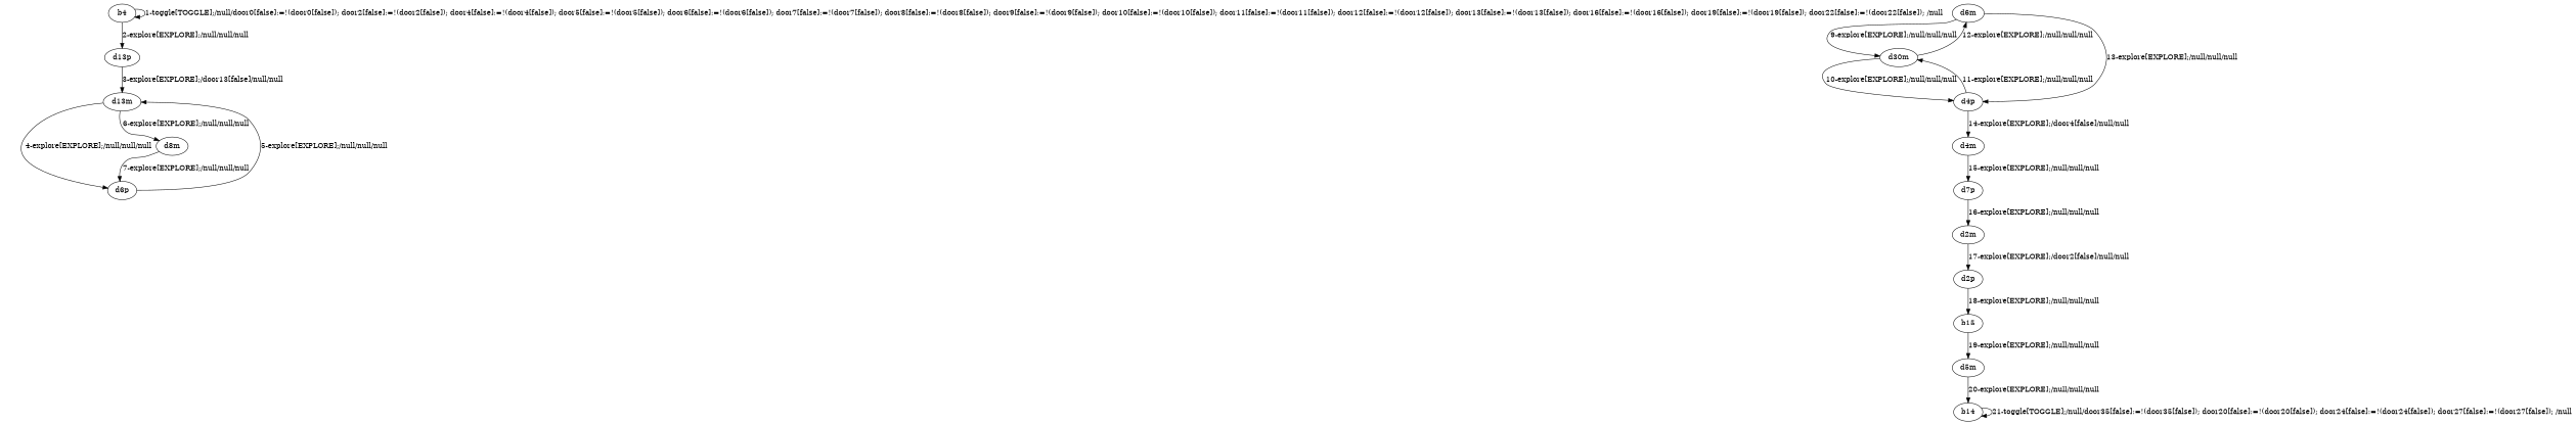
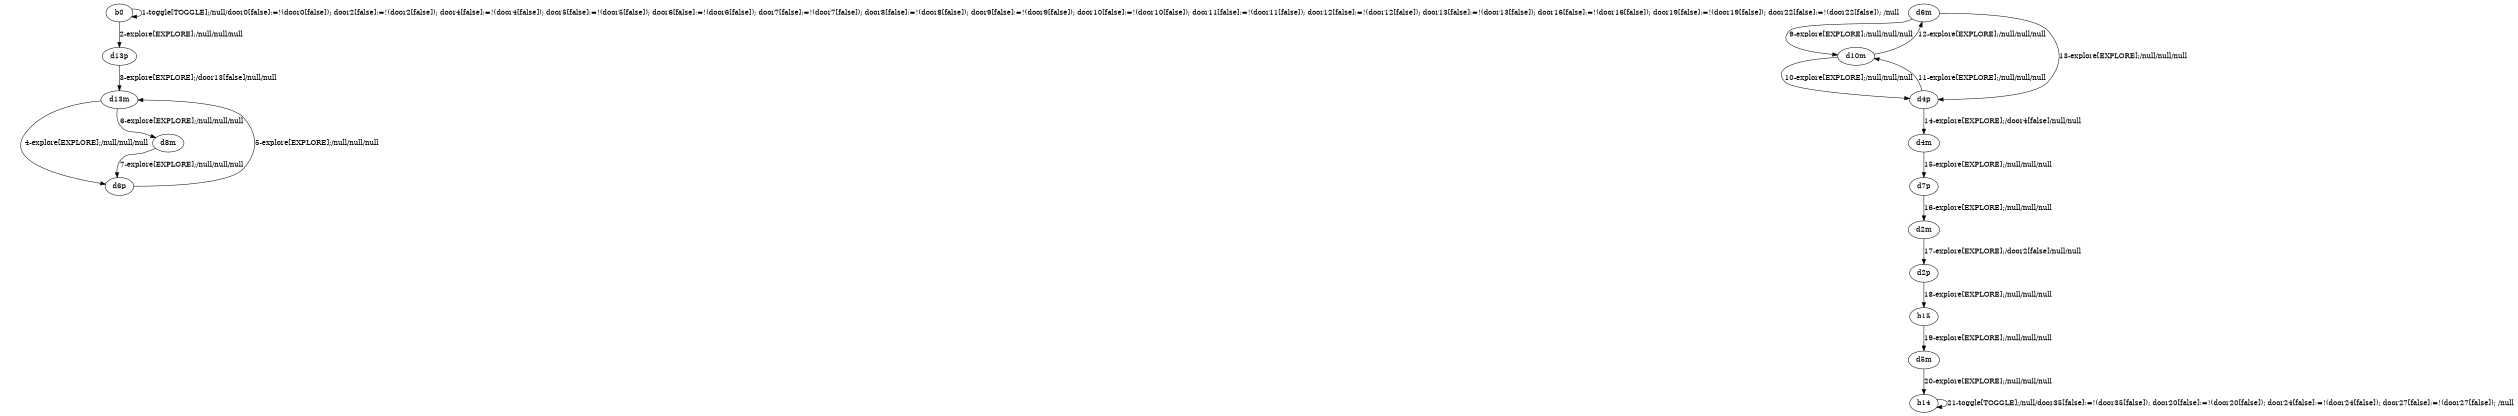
  digraph {
-   b0 [label=b4]
+   b0
    d13p
    d13m
    d6p
    d8m
    d6m
-   d10m [label=d30m]
+   d10m
    d4p
    d4m
    n10 [label=d7p]
    d2m
    d2p
    b15
    d5m
    b14
    b0 -> b0 [label="1-toggle[TOGGLE];/null/door0[false]:=!(door0[false]); door2[false]:=!(door2[false]); door4[false]:=!(door4[false]); door5[false]:=!(door5[false]); door6[false]:=!(door6[false]); door7[false]:=!(door7[false]); door8[false]:=!(door8[false]); door9[false]:=!(door9[false]); door10[false]:=!(door10[false]); door11[false]:=!(door11[false]); door12[false]:=!(door12[false]); door13[false]:=!(door13[false]); door16[false]:=!(door16[false]); door19[false]:=!(door19[false]); door22[false]:=!(door22[false]); /null"]
    b0 -> d13p [label="2-explore[EXPLORE];/null/null/null"]
    d13p -> d13m [label="3-explore[EXPLORE];/door13[false]/null/null"]
    d13m -> d6p [label="4-explore[EXPLORE];/null/null/null"]
    d13m -> d8m [label="6-explore[EXPLORE];/null/null/null"]
    d6p -> d13m [label="5-explore[EXPLORE];/null/null/null"]
    d8m -> d6p [label="7-explore[EXPLORE];/null/null/null"]
    d6m -> d10m [label="9-explore[EXPLORE];/null/null/null"]
    d6m -> d4p [label="13-explore[EXPLORE];/null/null/null"]
    d10m -> d6m [label="12-explore[EXPLORE];/null/null/null"]
    d10m -> d4p [label="10-explore[EXPLORE];/null/null/null"]
    d4p -> d10m [label="11-explore[EXPLORE];/null/null/null"]
    d4p -> d4m [label="14-explore[EXPLORE];/door4[false]/null/null"]
    d4m -> n10 [label="15-explore[EXPLORE];/null/null/null"]
    n10 -> d2m [label="16-explore[EXPLORE];/null/null/null"]
    d2m -> d2p [label="17-explore[EXPLORE];/door2[false]/null/null"]
    d2p -> b15 [label="18-explore[EXPLORE];/null/null/null"]
    b15 -> d5m [label="19-explore[EXPLORE];/null/null/null"]
    d5m -> b14 [label="20-explore[EXPLORE];/null/null/null"]
    b14 -> b14 [label="21-toggle[TOGGLE];/null/door35[false]:=!(door35[false]); door20[false]:=!(door20[false]); door24[false]:=!(door24[false]); door27[false]:=!(door27[false]); /null"]
  }
